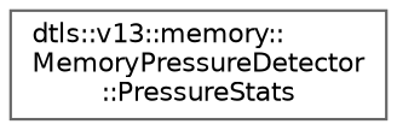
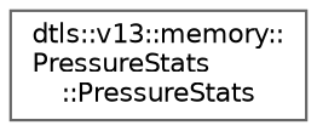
  digraph {
    rankdir=LR
-   n1 [color=grey40 fillcolor=white fontname=Helvetica fontsize=10 height=0.2 label="dtls::v13::memory::\lMemoryPressureDetector\l::PressureStats" shape=box style=filled width=0.4]
+   n1 [color=grey40 fillcolor=white fontname=Helvetica fontsize=10 height=0.2 label="dtls::v13::memory::\lPressureStats\l::PressureStats" shape=box style=filled width=0.4]
  }
